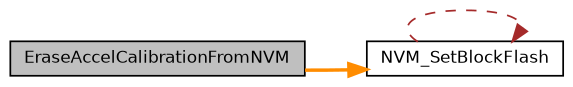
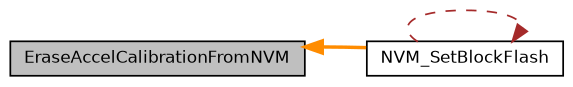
  digraph {
    rankdir=LR
    fontname="DejaVu Sans"
    node [color=black fontname="DejaVu Sans" fontsize=10 shape=record style=filled]
    edge [fontname="DejaVu Sans" fontsize=10 labelfontname=Helvetica labelfontsize=10]
    n1 [fillcolor=grey75 fontcolor=black height=0.2 label=EraseAccelCalibrationFromNVM width=0.4]
    n2 [fillcolor=white height=0.2 label=NVM_SetBlockFlash width=0.4]
-   n1 -> n2 [color=darkorange style=bold]
+   n2 -> n1 [color=darkorange style=bold]
    n2 -> n2 [color=brown style=dashed]
  }
